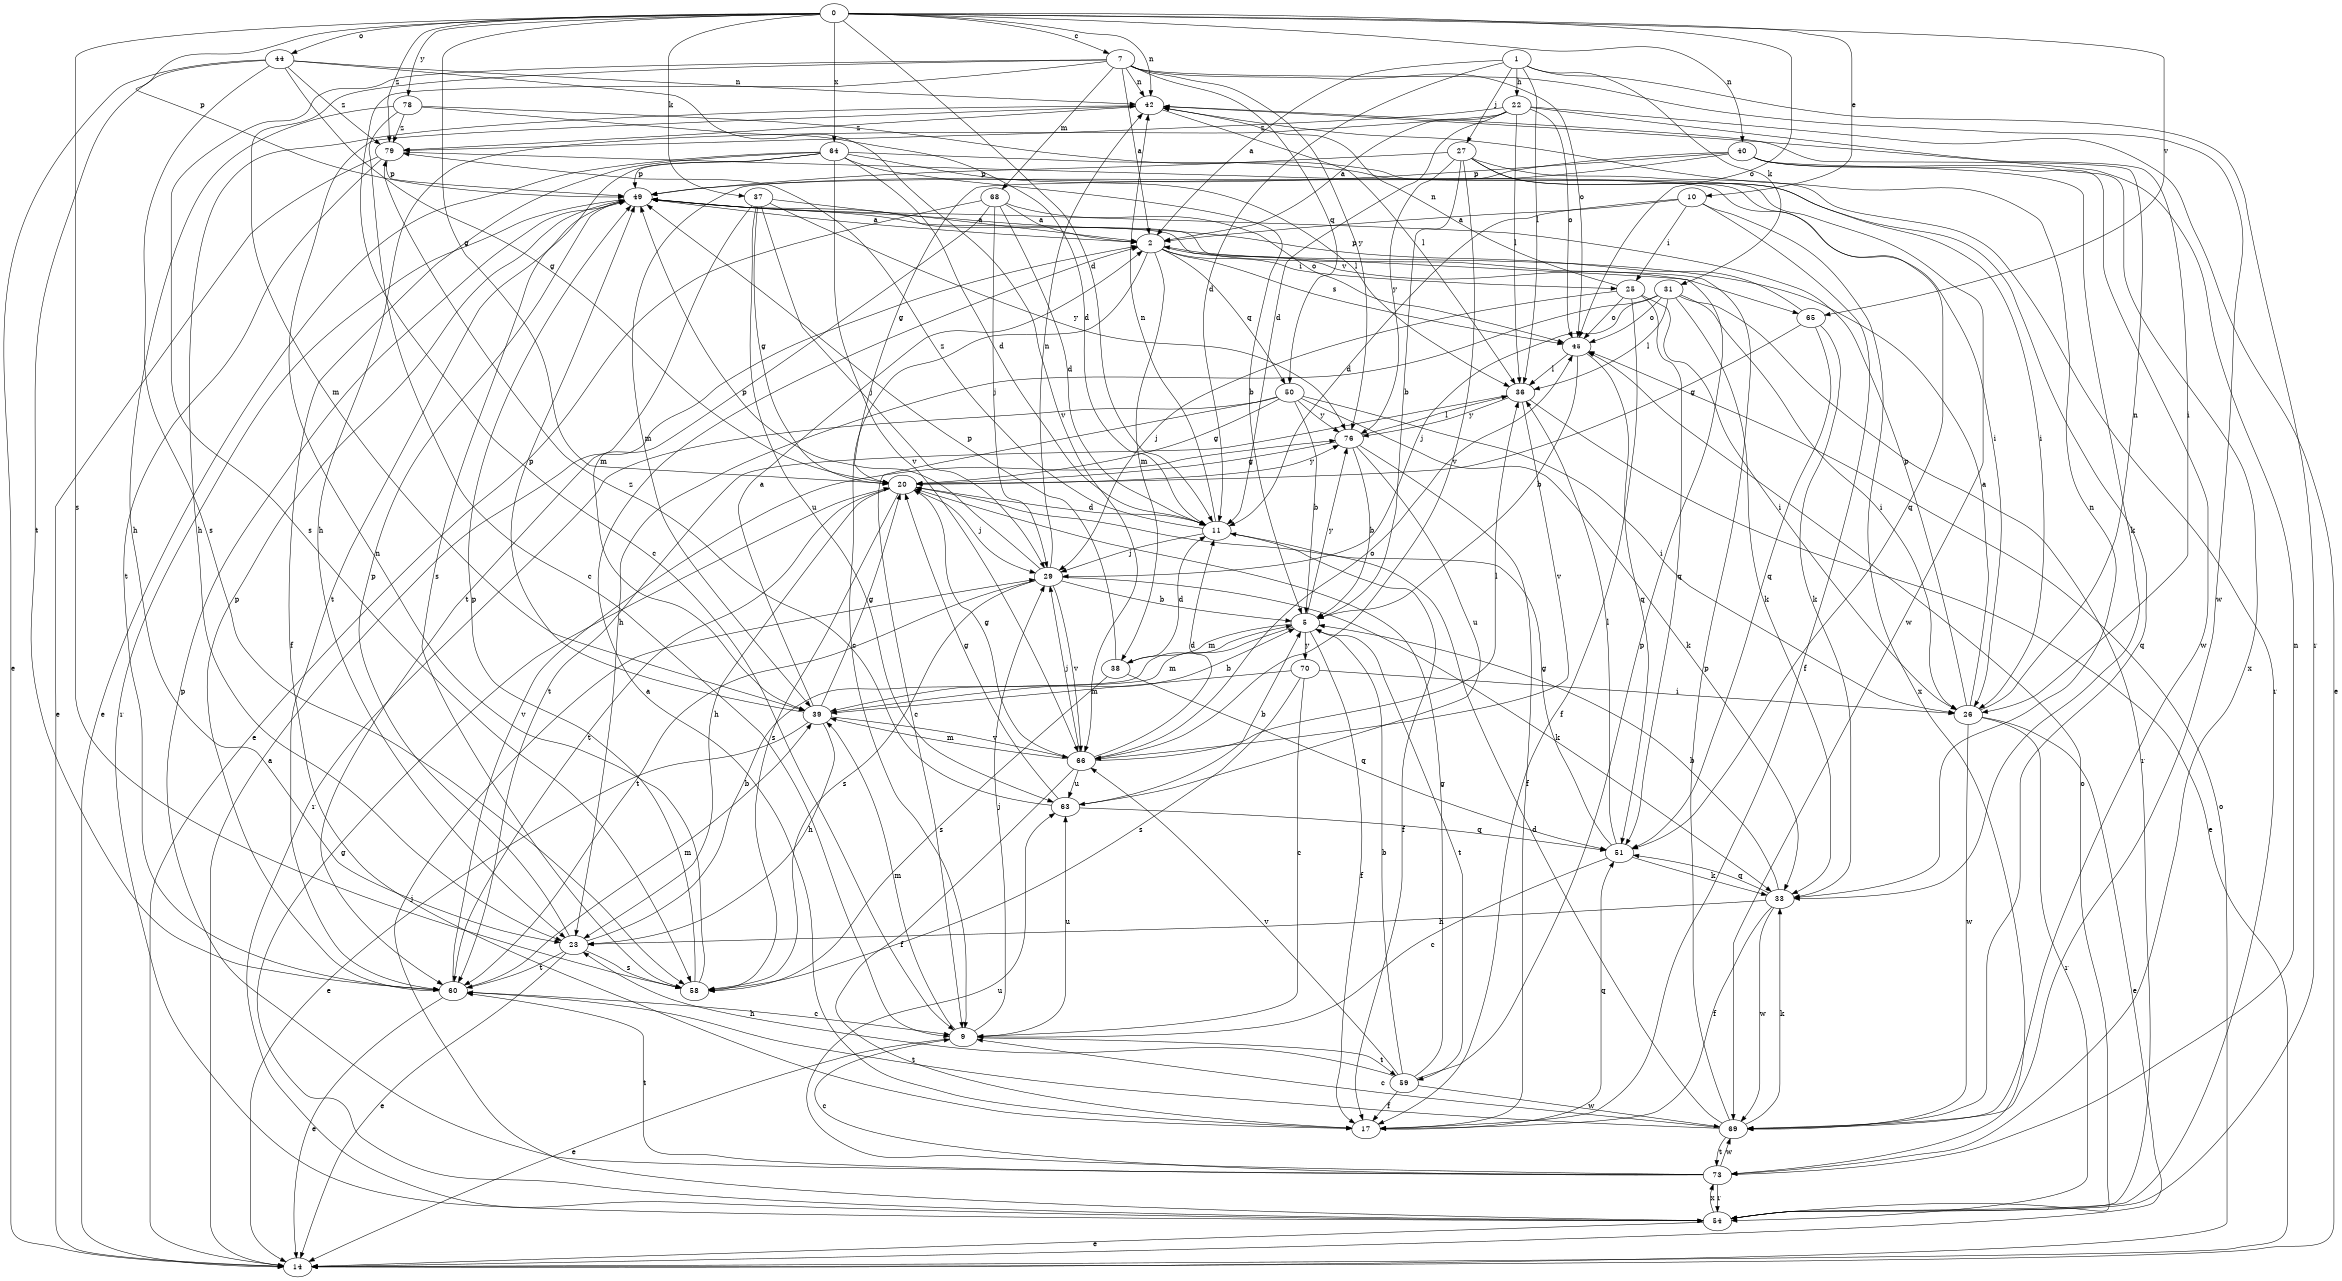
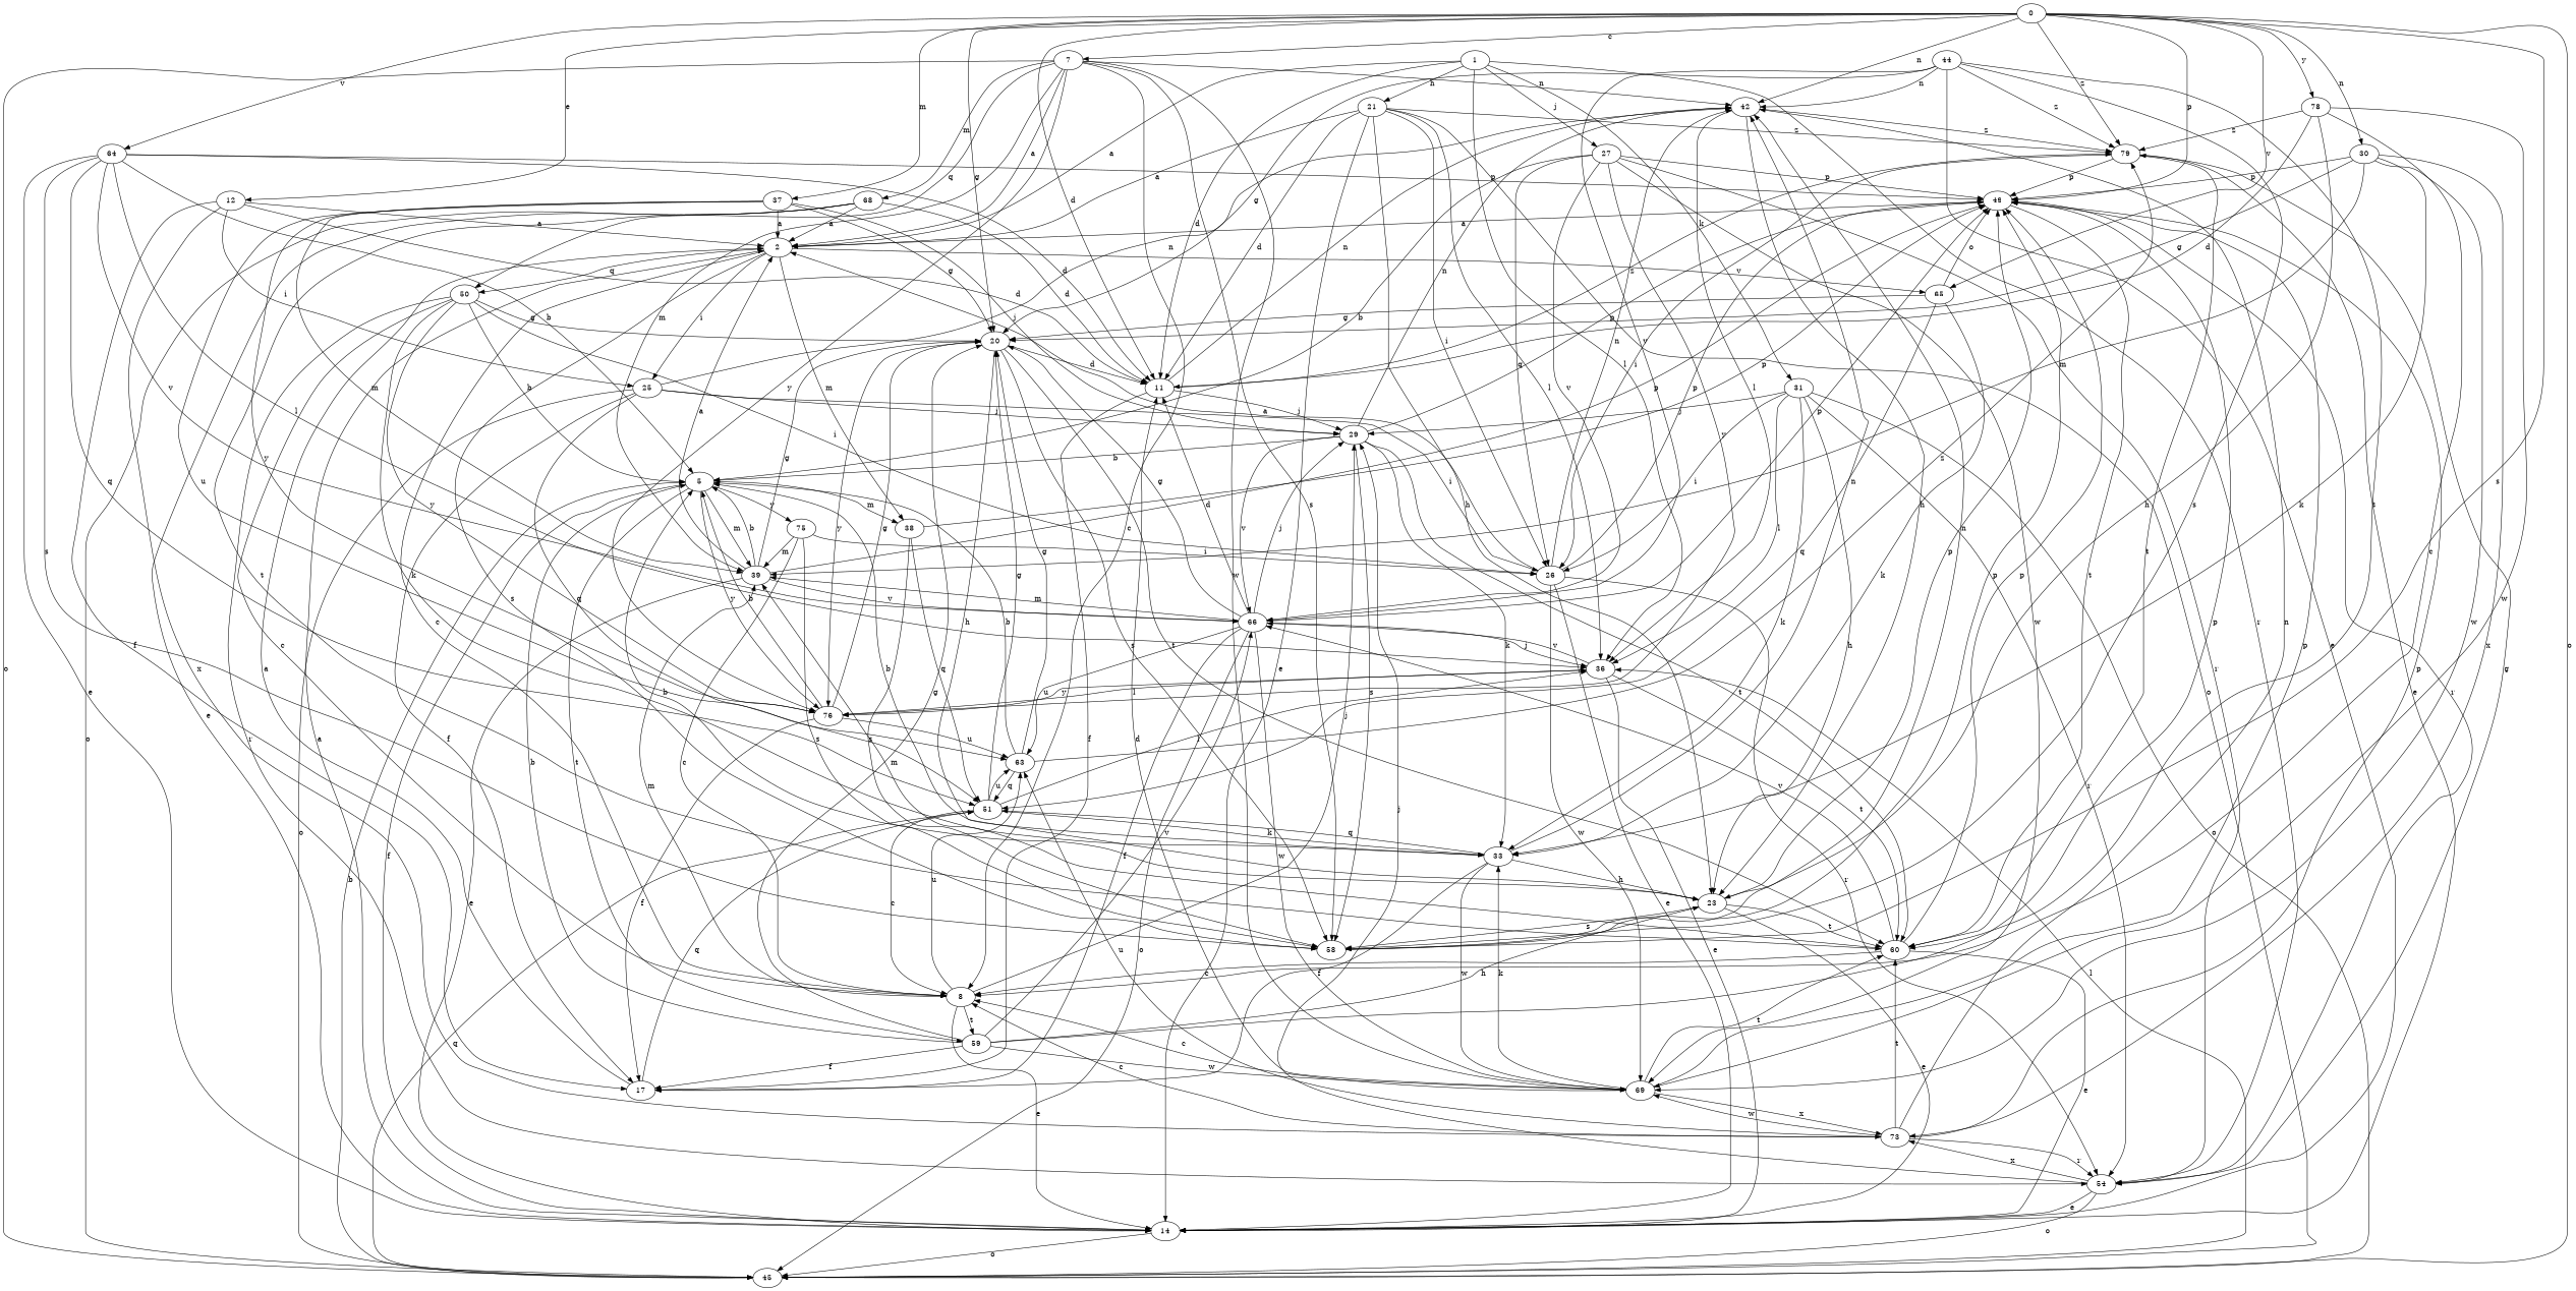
  strict digraph {
    0
    7
    11
-   12 [label=10]
+   12
    20
    37
-   40
+   40 [label=30]
    42
    44
    45
    49
    58
    64
    65
    n15 [label=78]
    79
    2
-   8 [label=9]
+   8
    50
    39
    76
    68
    69
    17
    29
    25
    73
    23
    60
    63
    33
    36
    14
    66
    5
    51
    54
    26
    1
-   21 [label=22]
+   21
    27
    31
    38
    59
-   75 [label=70]
+   75
    0 -> 7 [label=c]
    0 -> 11 [label=d]
    0 -> 12 [label=e]
    0 -> 20 [label=g]
-   0 -> 37 [label=k]
+   0 -> 37 [label=m]
    0 -> 40 [label=n]
    0 -> 42 [label=n]
-   0 -> 44 [label=o]
    0 -> 45 [label=o]
    0 -> 49 [label=p]
    0 -> 58 [label=s]
-   0 -> 64 [label=x]
+   0 -> 64 [label=v]
    0 -> 65 [label=v]
    0 -> n15 [label=y]
    0 -> 79 [label=z]
    7 -> 42 [label=n]
    7 -> 45 [label=o]
    7 -> 58 [label=s]
    7 -> 2 [label=a]
    7 -> 8 [label=c]
    7 -> 50 [label=q]
    7 -> 39 [label=m]
    7 -> 76 [label=y]
    7 -> 68 [label=m]
    7 -> 69 [label=w]
    11 -> 42 [label=n]
    11 -> 79 [label=z]
    11 -> 17 [label=f]
    11 -> 29 [label=j]
    12 -> 11 [label=d]
    12 -> 2 [label=a]
    12 -> 17 [label=f]
    12 -> 25 [label=i]
    12 -> 73 [label=x]
    20 -> 11 [label=d]
    20 -> 58 [label=s]
    20 -> 76 [label=y]
-   20 -> 29 [label=j]
    20 -> 23 [label=h]
    20 -> 60 [label=t]
    37 -> 20 [label=g]
    37 -> 2 [label=a]
    37 -> 39 [label=m]
    37 -> 76 [label=y]
    37 -> 29 [label=j]
    37 -> 63 [label=u]
    40 -> 20 [label=g]
    40 -> 49 [label=p]
    40 -> 39 [label=m]
    40 -> 69 [label=w]
    40 -> 73 [label=x]
    40 -> 33 [label=k]
    42 -> 79 [label=z]
    42 -> 23 [label=h]
    42 -> 36 [label=l]
    44 -> 20 [label=g]
    44 -> 42 [label=n]
    44 -> 58 [label=s]
    44 -> 79 [label=z]
    44 -> 60 [label=t]
    44 -> 14 [label=e]
    44 -> 66 [label=v]
    45 -> 36 [label=l]
    45 -> 5 [label=b]
    45 -> 51 [label=q]
    49 -> 2 [label=a]
    49 -> 60 [label=t]
    49 -> 54 [label=r]
    58 -> 42 [label=n]
    58 -> 49 [label=p]
    64 -> 11 [label=d]
    64 -> 49 [label=p]
    64 -> 58 [label=s]
-   64 -> 17 [label=f]
    64 -> 36 [label=l]
    64 -> 14 [label=e]
    64 -> 66 [label=v]
    64 -> 5 [label=b]
    64 -> 51 [label=q]
    65 -> 20 [label=g]
-   65 -> 49 [label=p]
+   65 -> 49 [label=o]
    65 -> 33 [label=k]
    65 -> 51 [label=q]
    n15 -> 11 [label=d]
    n15 -> 79 [label=z]
    n15 -> 8 [label=c]
    n15 -> 69 [label=w]
    n15 -> 23 [label=h]
    79 -> 49 [label=p]
    79 -> 60 [label=t]
    79 -> 14 [label=e]
    79 -> 26 [label=i]
-   2 -> 45 [label=s]
+   2 -> 58 [label=s]
    2 -> 65 [label=v]
    2 -> 8 [label=c]
    2 -> 50 [label=q]
    2 -> 25 [label=i]
    2 -> 38 [label=m]
    8 -> 39 [label=m]
    8 -> 29 [label=j]
    8 -> 63 [label=u]
    8 -> 14 [label=e]
    8 -> 59 [label=t]
    50 -> 20 [label=g]
    50 -> 8 [label=c]
    50 -> 76 [label=y]
    50 -> 33 [label=k]
    50 -> 5 [label=b]
    50 -> 54 [label=r]
    50 -> 26 [label=i]
    39 -> 20 [label=g]
    39 -> 49 [label=p]
    39 -> 2 [label=a]
-   39 -> 23 [label=h]
    39 -> 14 [label=e]
    39 -> 66 [label=v]
    39 -> 5 [label=b]
    76 -> 20 [label=g]
    76 -> 17 [label=f]
    76 -> 63 [label=u]
    76 -> 36 [label=l]
    76 -> 5 [label=b]
    68 -> 11 [label=d]
    68 -> 45 [label=o]
    68 -> 2 [label=a]
-   68 -> 29 [label=j]
    68 -> 60 [label=t]
    68 -> 14 [label=e]
    69 -> 11 [label=d]
    69 -> 49 [label=p]
    69 -> 8 [label=c]
-   69 -> 73 [label=t]
+   69 -> 73 [label=x]
    69 -> 60 [label=t]
    69 -> 33 [label=k]
    17 -> 2 [label=a]
    17 -> 51 [label=q]
    29 -> 42 [label=n]
    29 -> 49 [label=p]
    29 -> 58 [label=s]
    29 -> 60 [label=t]
    29 -> 33 [label=k]
    29 -> 66 [label=v]
    29 -> 5 [label=b]
    25 -> 42 [label=n]
    25 -> 45 [label=o]
    25 -> 17 [label=f]
    25 -> 29 [label=j]
    25 -> 51 [label=q]
    25 -> 26 [label=i]
    73 -> 42 [label=n]
    73 -> 49 [label=p]
    73 -> 8 [label=c]
    73 -> 69 [label=w]
    73 -> 60 [label=t]
    73 -> 63 [label=u]
    73 -> 54 [label=r]
    23 -> 49 [label=p]
    23 -> 58 [label=s]
    23 -> 60 [label=t]
    23 -> 14 [label=e]
    23 -> 5 [label=b]
    60 -> 49 [label=p]
    60 -> 8 [label=c]
    60 -> 39 [label=m]
    60 -> 14 [label=e]
-   60 -> 76 [label=v]
+   60 -> 66 [label=v]
    63 -> 20 [label=g]
    63 -> 79 [label=z]
    63 -> 5 [label=b]
    63 -> 51 [label=q]
    33 -> 42 [label=n]
    33 -> 69 [label=w]
    33 -> 17 [label=f]
    33 -> 23 [label=h]
    33 -> 5 [label=b]
    33 -> 51 [label=q]
    36 -> 76 [label=y]
    36 -> 60 [label=t]
    36 -> 14 [label=e]
    36 -> 66 [label=v]
    14 -> 45 [label=o]
    14 -> 2 [label=a]
    66 -> 11 [label=d]
    66 -> 20 [label=g]
    66 -> 45 [label=o]
+   66 -> 49 [label=p]
    66 -> 39 [label=m]
+   66 -> 69 [label=w]
    66 -> 17 [label=f]
    66 -> 29 [label=j]
    66 -> 63 [label=u]
-   66 -> 36 [label=l]
+   66 -> 36 [label=j]
    5 -> 39 [label=m]
    5 -> 76 [label=y]
-   5 -> 17 [label=f]
+   5 -> 14 [label=f]
    5 -> 38 [label=m]
    5 -> 59 [label=t]
    5 -> 75 [label=y]
    51 -> 20 [label=g]
    51 -> 8 [label=c]
+   51 -> 63 [label=u]
    51 -> 33 [label=k]
    51 -> 36 [label=l]
-   54 -> 20 [label=g]
+   54 -> 79 [label=g]
    54 -> 45 [label=o]
    54 -> 29 [label=j]
    54 -> 73 [label=x]
    54 -> 14 [label=e]
    26 -> 42 [label=n]
    26 -> 49 [label=p]
    26 -> 2 [label=a]
    26 -> 69 [label=w]
    26 -> 14 [label=e]
    26 -> 54 [label=r]
    1 -> 11 [label=d]
    1 -> 2 [label=a]
    1 -> 36 [label=l]
    1 -> 54 [label=r]
    1 -> 21 [label=h]
    1 -> 27 [label=j]
    1 -> 31 [label=k]
    21 -> 11 [label=d]
    21 -> 45 [label=o]
    21 -> 79 [label=z]
    21 -> 2 [label=a]
    21 -> 23 [label=h]
    21 -> 36 [label=l]
    21 -> 14 [label=e]
    21 -> 26 [label=i]
    27 -> 49 [label=p]
    27 -> 76 [label=y]
-   27 -> 69 [label=q]
+   27 -> 69 [label=w]
    27 -> 66 [label=v]
    27 -> 5 [label=b]
    27 -> 54 [label=r]
-   27 -> 26 [label=i]
+   27 -> 26 [label=q]
    31 -> 45 [label=o]
    31 -> 29 [label=j]
    31 -> 23 [label=h]
    31 -> 33 [label=k]
    31 -> 36 [label=l]
    31 -> 54 [label=r]
    31 -> 26 [label=i]
-   38 -> 11 [label=d]
    38 -> 49 [label=p]
    38 -> 58 [label=s]
    38 -> 51 [label=q]
    59 -> 20 [label=g]
    59 -> 49 [label=p]
    59 -> 69 [label=w]
    59 -> 17 [label=f]
    59 -> 23 [label=h]
    59 -> 66 [label=v]
    59 -> 5 [label=b]
    75 -> 58 [label=s]
    75 -> 8 [label=c]
    75 -> 39 [label=m]
    75 -> 26 [label=i]
  }
